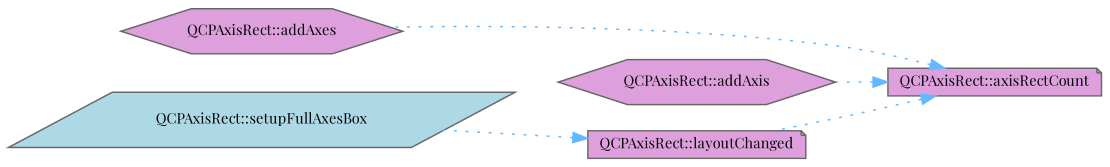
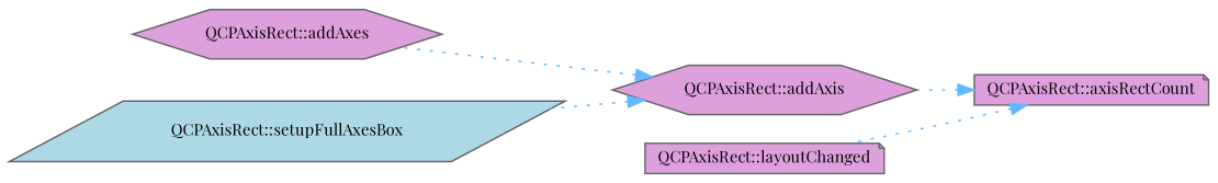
  digraph {
    fontname="Playfair Display"
    rankdir=RL
    node [color=grey40 fillcolor=plum fontname="Playfair Display" fontsize=10 shape=note style=filled]
    edge [color=steelblue1 dir=back fontname="Playfair Display" fontsize=10 labelfontname=Helvetica labelfontsize=10 style=dotted]
    n1 [color=gray40 fontcolor=black height=0.2 label="QCPAxisRect::axisRectCount" width=0.4]
    n2 [height=0.2 label="QCPAxisRect::addAxis" shape=hexagon width=0.4]
    n3 [height=0.2 label="QCPAxisRect::layoutChanged" width=0.4]
    n4 [height=0.2 label="QCPAxisRect::addAxes" shape=hexagon width=0.4]
    n5 [fillcolor=lightblue height=0.2 label="QCPAxisRect::setupFullAxesBox" shape=parallelogram width=0.4]
    n1 -> n2
    n1 -> n3
-   n1 -> n4
-   n3 -> n5
+   n2 -> n4
+   n2 -> n5
  }
